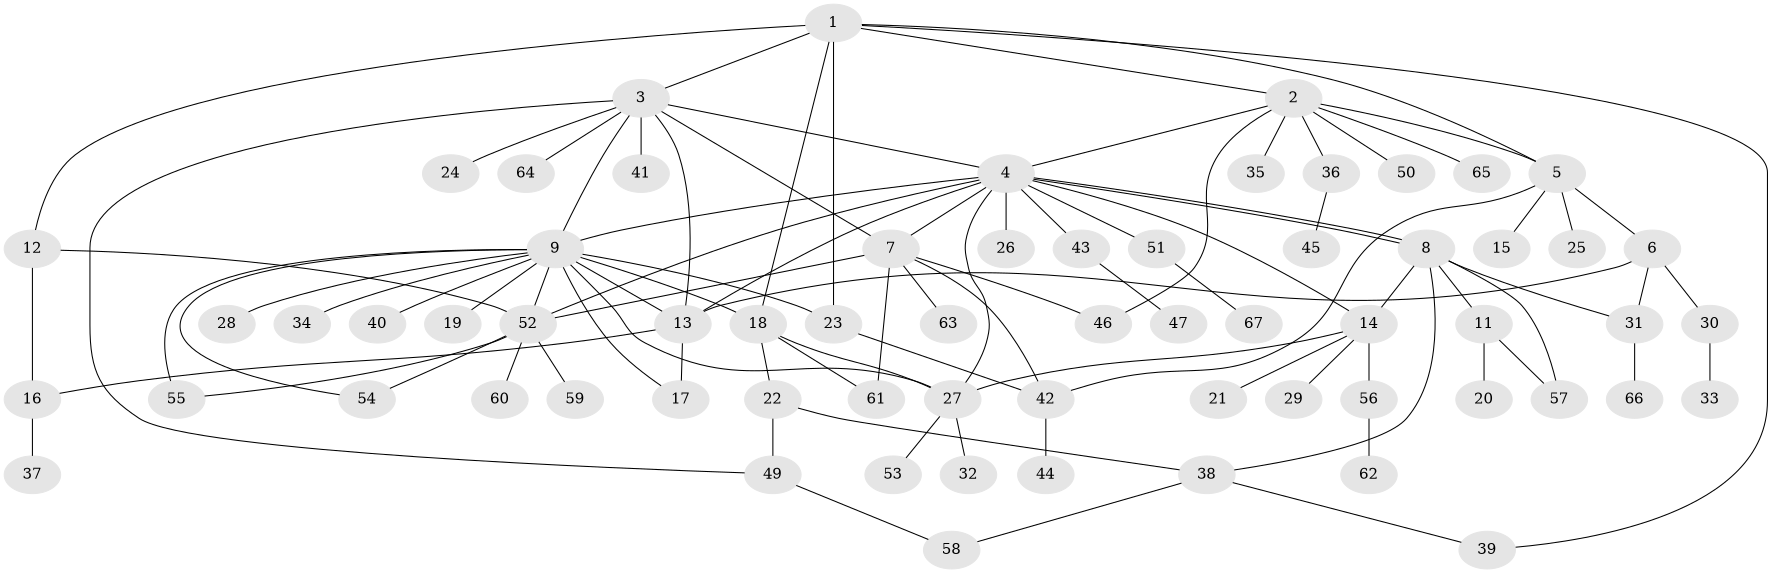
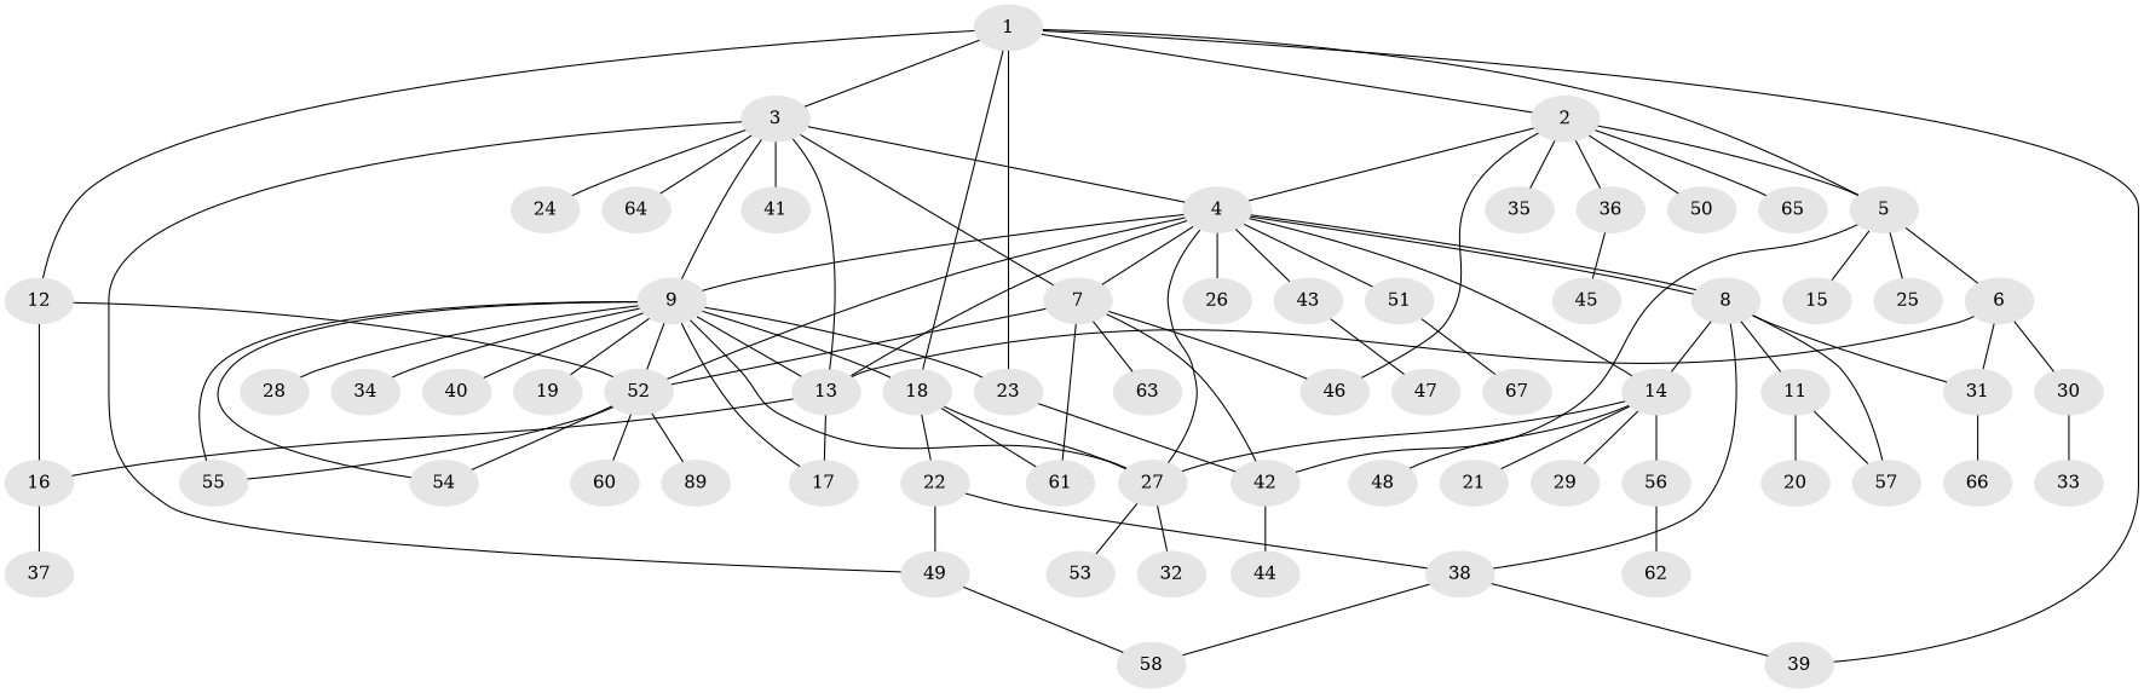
  graph {
    node [color=gray90 style=filled]
    1
    2
    3
    5
    12
    18
    23
    39
    4
    35
    36
    46
    50
    65
    7
    9
    13
    24
    41
    49
    64
    6
    15
    25
    42
    52
    16
    27
    61
    22
    8
    14
    26
    43
    51
    45
    63
    17
    19
    28
    34
    40
    54
    55
    58
    31
    11
    38
    57
    21
    29
+   48
    56
    32
    53
    47
    67
-   59
+   59 [label=89]
    60
    30
    44
    33
    66
    20
    37
    62
    1 -- 2
    1 -- 3
    1 -- 5
    1 -- 12
    1 -- 18
    1 -- 23
    1 -- 39
    2 -- 5
    2 -- 4
    2 -- 35
    2 -- 36
    2 -- 46
    2 -- 50
    2 -- 65
    3 -- 4
    3 -- 7
    3 -- 9
    3 -- 13
    3 -- 24
    3 -- 41
    3 -- 49
    3 -- 64
    5 -- 6
    5 -- 15
    5 -- 25
    5 -- 42
    12 -- 52
    12 -- 16
    18 -- 27
    18 -- 61
    18 -- 22
    23 -- 42
    4 -- 7
    4 -- 9
    4 -- 13
    4 -- 52
    4 -- 27
    4 -- 8
    4 -- 8
    4 -- 14
    4 -- 26
    4 -- 43
    4 -- 51
    36 -- 45
    7 -- 46
    7 -- 42
    7 -- 52
    7 -- 61
    7 -- 63
    9 -- 18
    9 -- 23
    9 -- 13
    9 -- 52
    9 -- 27
    9 -- 17
    9 -- 19
    9 -- 28
    9 -- 34
    9 -- 40
    9 -- 54
    9 -- 55
    13 -- 16
    13 -- 17
    49 -- 58
    6 -- 13
    6 -- 31
    6 -- 30
    42 -- 44
    52 -- 54
    52 -- 55
    52 -- 59
    52 -- 60
    16 -- 37
    27 -- 32
    27 -- 53
    22 -- 49
    22 -- 38
    8 -- 14
    8 -- 31
    8 -- 11
    8 -- 38
    8 -- 57
    14 -- 27
    14 -- 21
    14 -- 29
+   14 -- 48
    14 -- 56
    43 -- 47
    51 -- 67
    31 -- 66
    11 -- 57
    11 -- 20
    38 -- 39
    38 -- 58
    56 -- 62
    30 -- 33
  }
